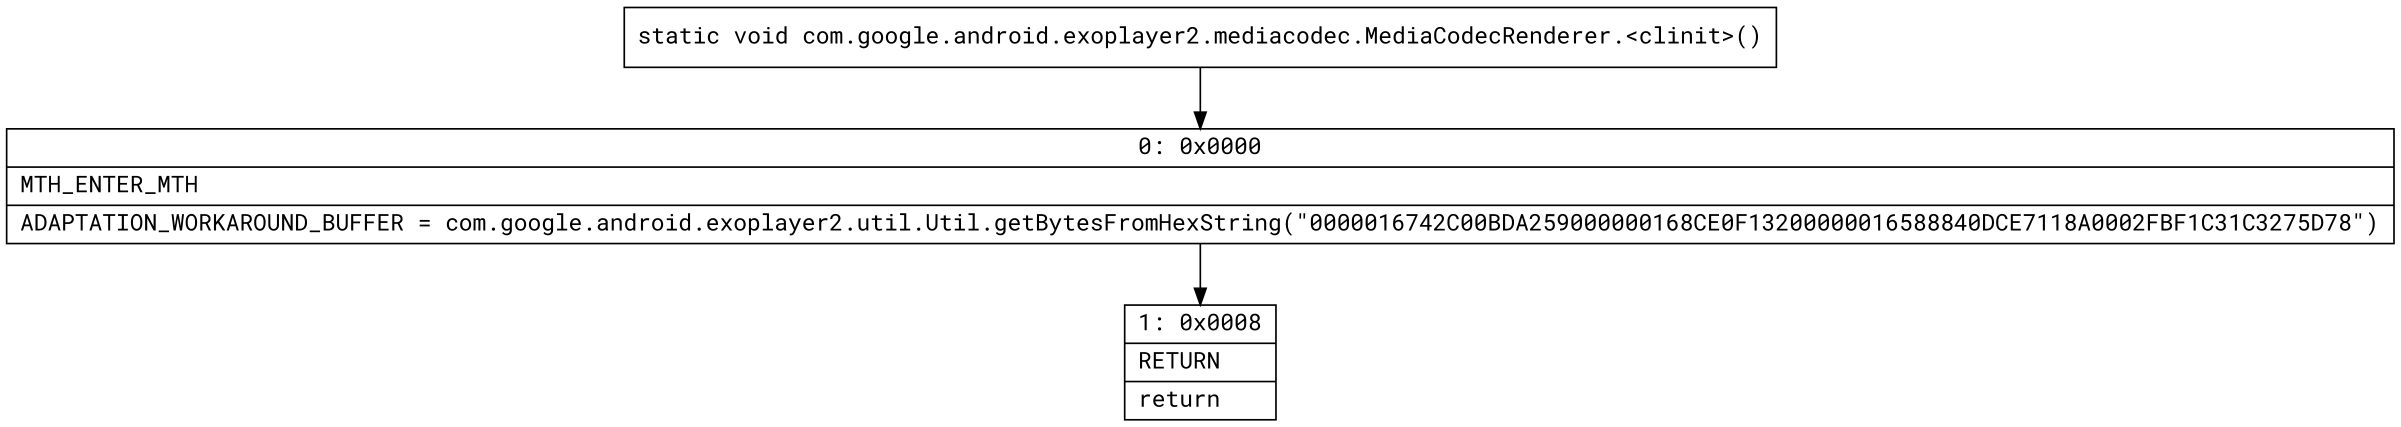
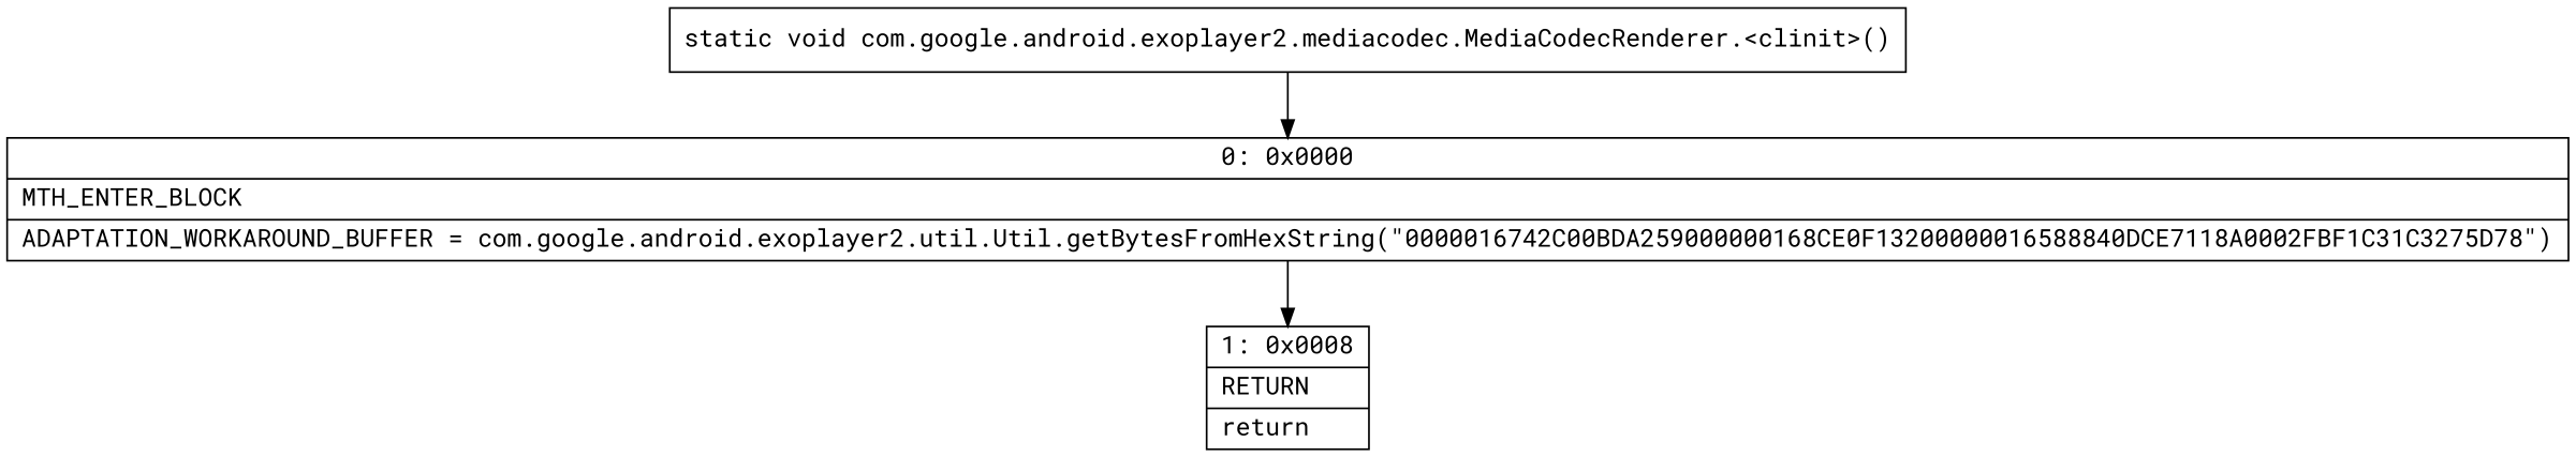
  digraph {
    fontname="Roboto Mono"
    node [shape=record fontname="Roboto Mono"]
    edge [fontname="Roboto Mono"]
-   n1 [label="{0\:\ 0x0000|MTH_ENTER_MTH\l|ADAPTATION_WORKAROUND_BUFFER = com.google.android.exoplayer2.util.Util.getBytesFromHexString(\"0000016742C00BDA259000000168CE0F13200000016588840DCE7118A0002FBF1C31C3275D78\")\l}"]
+   n1 [label="{0\:\ 0x0000|MTH_ENTER_BLOCK\l|ADAPTATION_WORKAROUND_BUFFER = com.google.android.exoplayer2.util.Util.getBytesFromHexString(\"0000016742C00BDA259000000168CE0F13200000016588840DCE7118A0002FBF1C31C3275D78\")\l}"]
    n2 [label="{1\:\ 0x0008|RETURN\l|return\l}"]
    n3 [label="{static void com.google.android.exoplayer2.mediacodec.MediaCodecRenderer.\<clinit\>() }"]
    n1 -> n2
    n3 -> n1
  }
